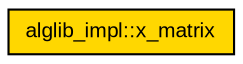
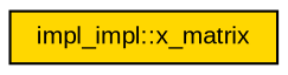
  digraph {
    rankdir=LR
    fontname="Liberation Sans"
-   n1 [color=black fillcolor=gold fontname="Liberation Sans" fontsize=10 height=0.2 label="alglib_impl::x_matrix" shape=record style=filled width=0.4]
+   n1 [color=black fillcolor=gold fontname="Liberation Sans" fontsize=10 height=0.2 label="impl_impl::x_matrix" shape=record style=filled width=0.4]
  }
